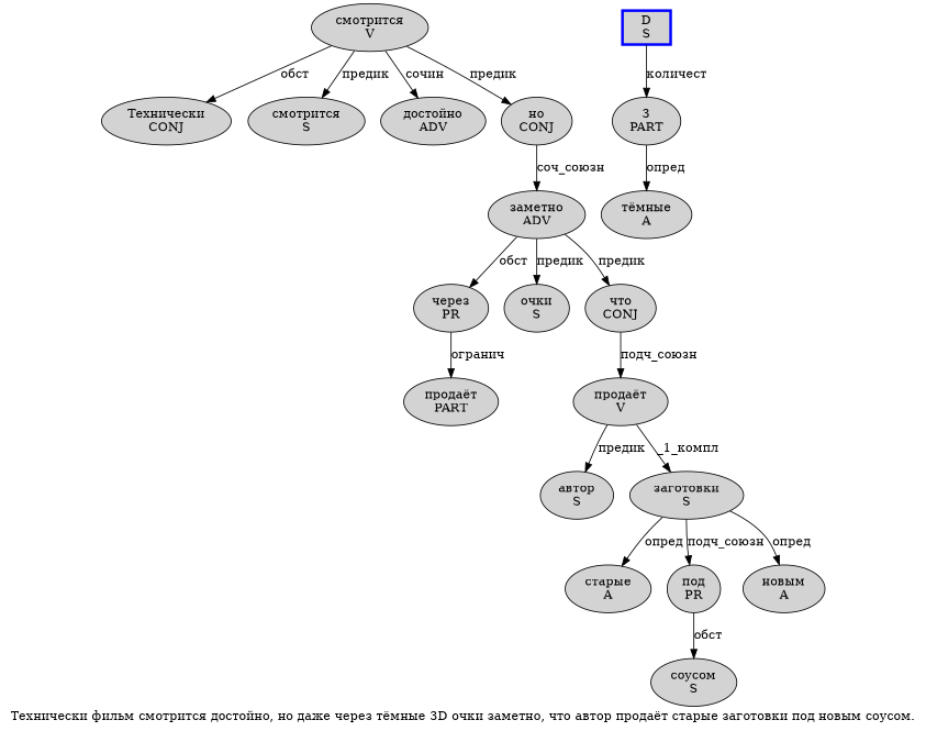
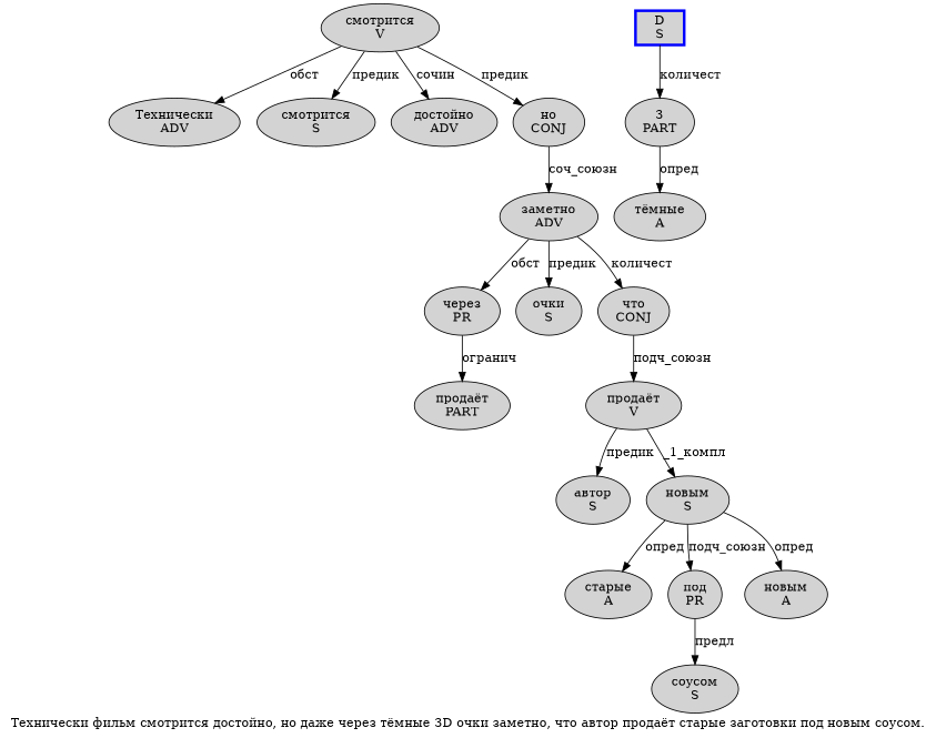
  digraph {
    label="Технически фильм смотрится достойно, но даже через тёмные 3D очки заметно, что автор продаёт старые заготовки под новым соусом."
    node [fillcolor=lightgray penwidth=1 shape=ellipse style=filled]
-   n1 [label="Технически\nCONJ"]
+   n1 [label="Технически\nADV"]
    n2 [label="смотрится\nS"]
    n3 [label="смотрится\nV"]
    n4 [label="достойно\nADV"]
    n5 [label="но\nCONJ"]
    n6 [label="заметно\nADV"]
    n7 [label="через\nPR"]
    n8 [label="очки\nS"]
    n9 [label="что\nCONJ"]
    n10 [label="продаёт\nPART"]
    n11 [color=blue label="D\nS" penwidth=3 shape=box]
    n12 [label="3\nPART"]
    n13 [label="тёмные\nA"]
    n14 [label="продаёт\nV"]
    n15 [label="автор\nS"]
-   n16 [label="заготовки\nS"]
+   n16 [label="новым\nS"]
    n17 [label="старые\nA"]
    n18 [label="под\nPR"]
    n19 [label="новым\nA"]
    n20 [label="соусом\nS"]
    n3 -> n1 [label="обст"]
    n3 -> n2 [label="предик"]
    n3 -> n4 [label="сочин"]
    n3 -> n5 [label="предик"]
    n5 -> n6 [label="соч_союзн"]
    n6 -> n7 [label="обст"]
    n6 -> n8 [label="предик"]
-   n6 -> n9 [label="предик"]
+   n6 -> n9 [label="количест"]
    n7 -> n10 [label="огранич"]
    n9 -> n14 [label="подч_союзн"]
    n11 -> n12 [label="количест"]
    n12 -> n13 [label="опред"]
    n14 -> n15 [label="предик"]
    n14 -> n16 [label="_1_компл"]
    n16 -> n17 [label="опред"]
    n16 -> n18 [label="подч_союзн"]
    n16 -> n19 [label="опред"]
-   n18 -> n20 [label="обст"]
+   n18 -> n20 [label="предл"]
  }
